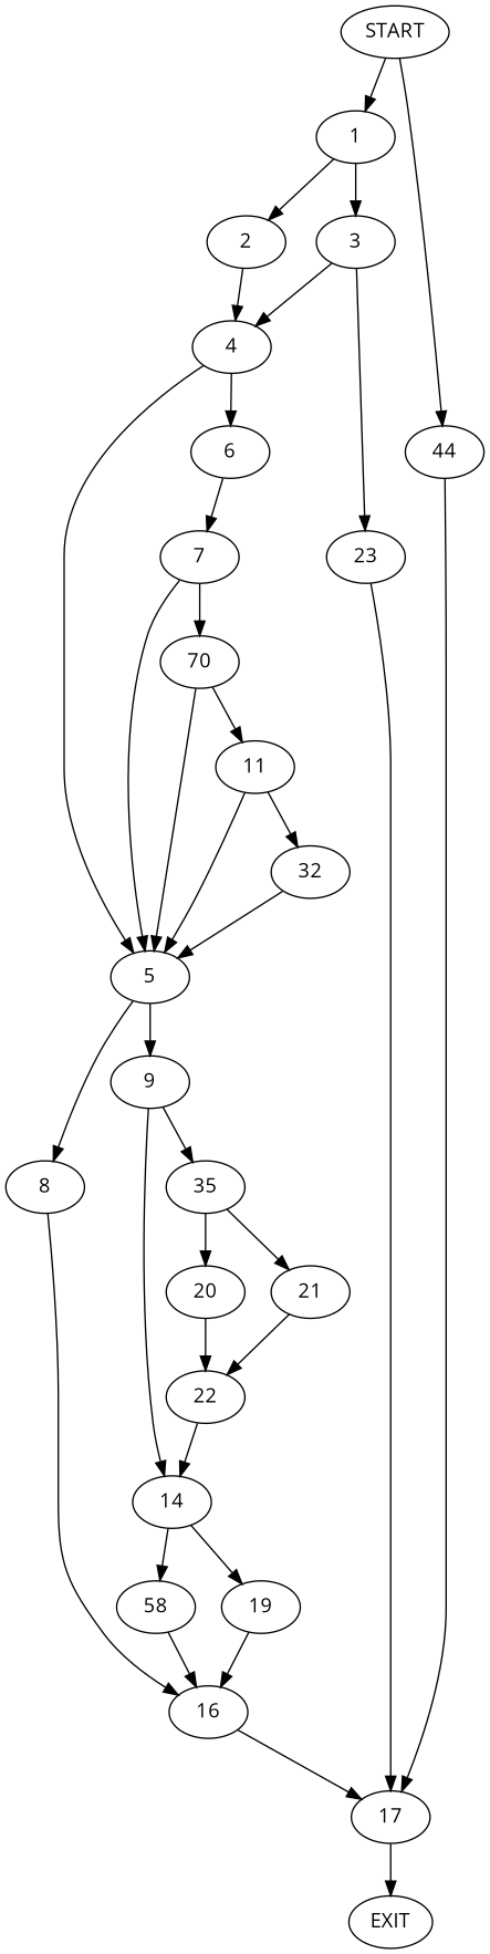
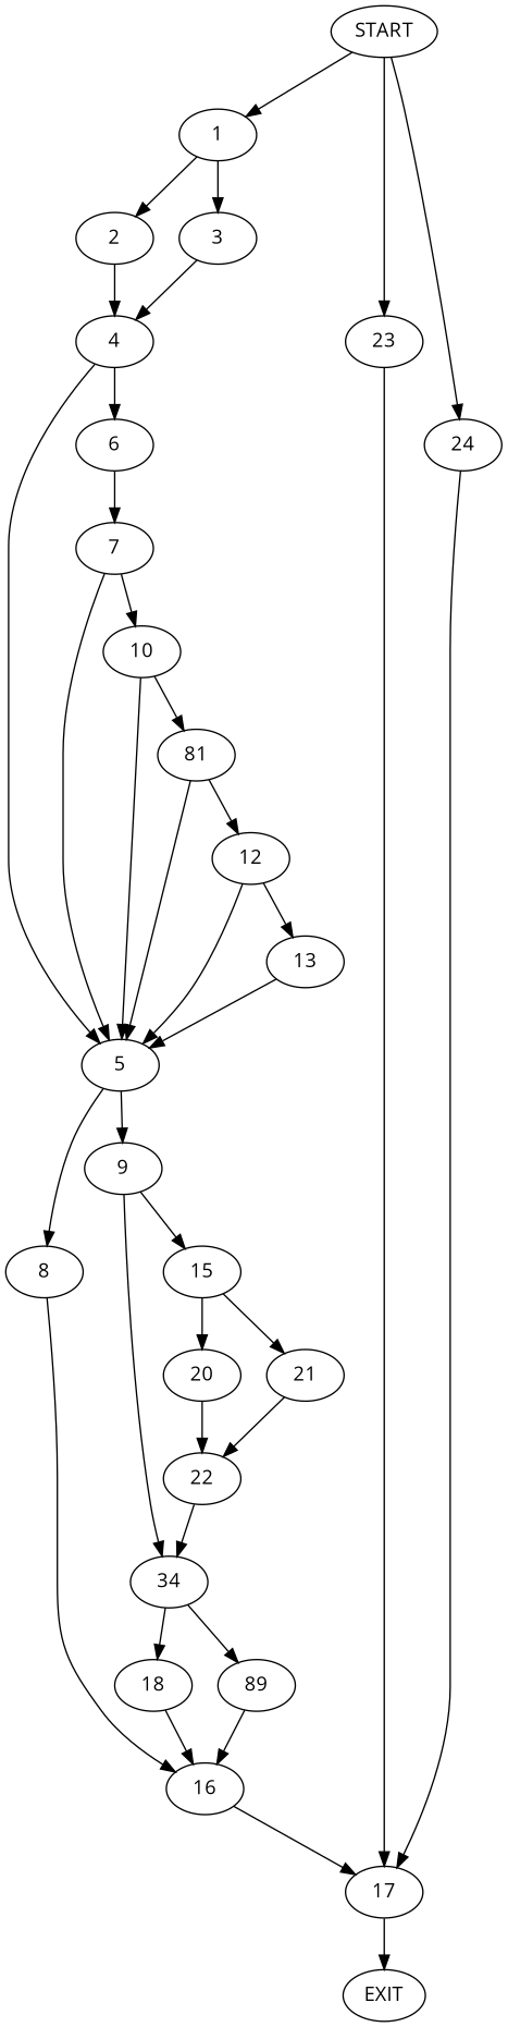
  digraph {
    fontname="Open Sans"
    node [fontname="Open Sans"]
    edge [fontname="Open Sans"]
    n1 [label=START]
    1
    23
-   24 [label=44]
+   24
    2
    3
    17
    n8 [label=EXIT]
    4
    5
    6
    8
    9
    7
    16
-   14
-   15 [label=35]
-   10 [label=70]
-   11
-   18 [label=58]
-   19
+   14 [label=34]
+   15
+   10
+   11 [label=81]
+   18
+   19 [label=89]
    20
    21
-   12 [label=32]
+   12
+   13
    22
    n1 -> 1
-   3 -> 23
+   n1 -> 23
    n1 -> 24
    1 -> 2
    1 -> 3
    23 -> 17
    24 -> 17
    2 -> 4
    3 -> 4
    17 -> n8
    4 -> 5
    4 -> 6
    5 -> 8
    5 -> 9
    6 -> 7
    8 -> 16
    9 -> 14
    9 -> 15
    7 -> 5
    7 -> 10
    16 -> 17
    14 -> 18
    14 -> 19
    15 -> 20
    15 -> 21
    10 -> 5
    10 -> 11
    11 -> 5
    11 -> 12
    18 -> 16
    19 -> 16
    20 -> 22
    21 -> 22
    12 -> 5
+   12 -> 13
+   13 -> 5
    22 -> 14
  }
